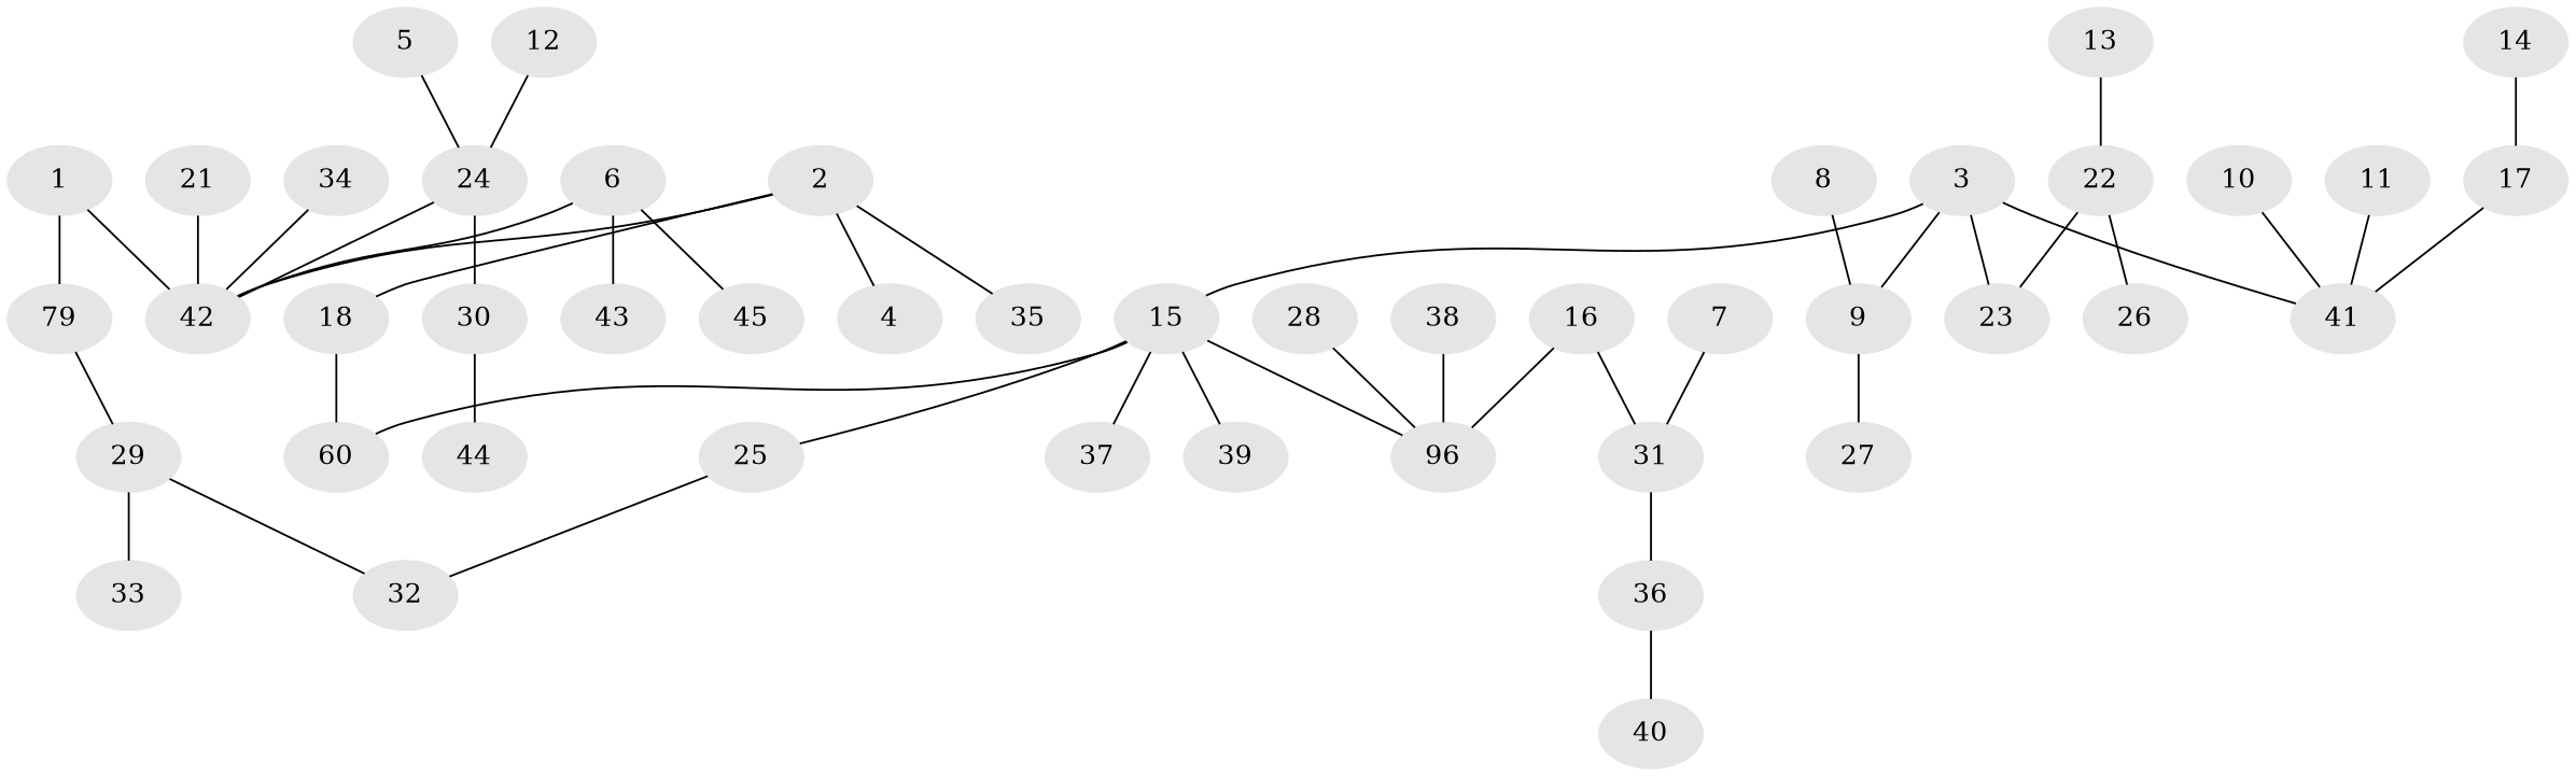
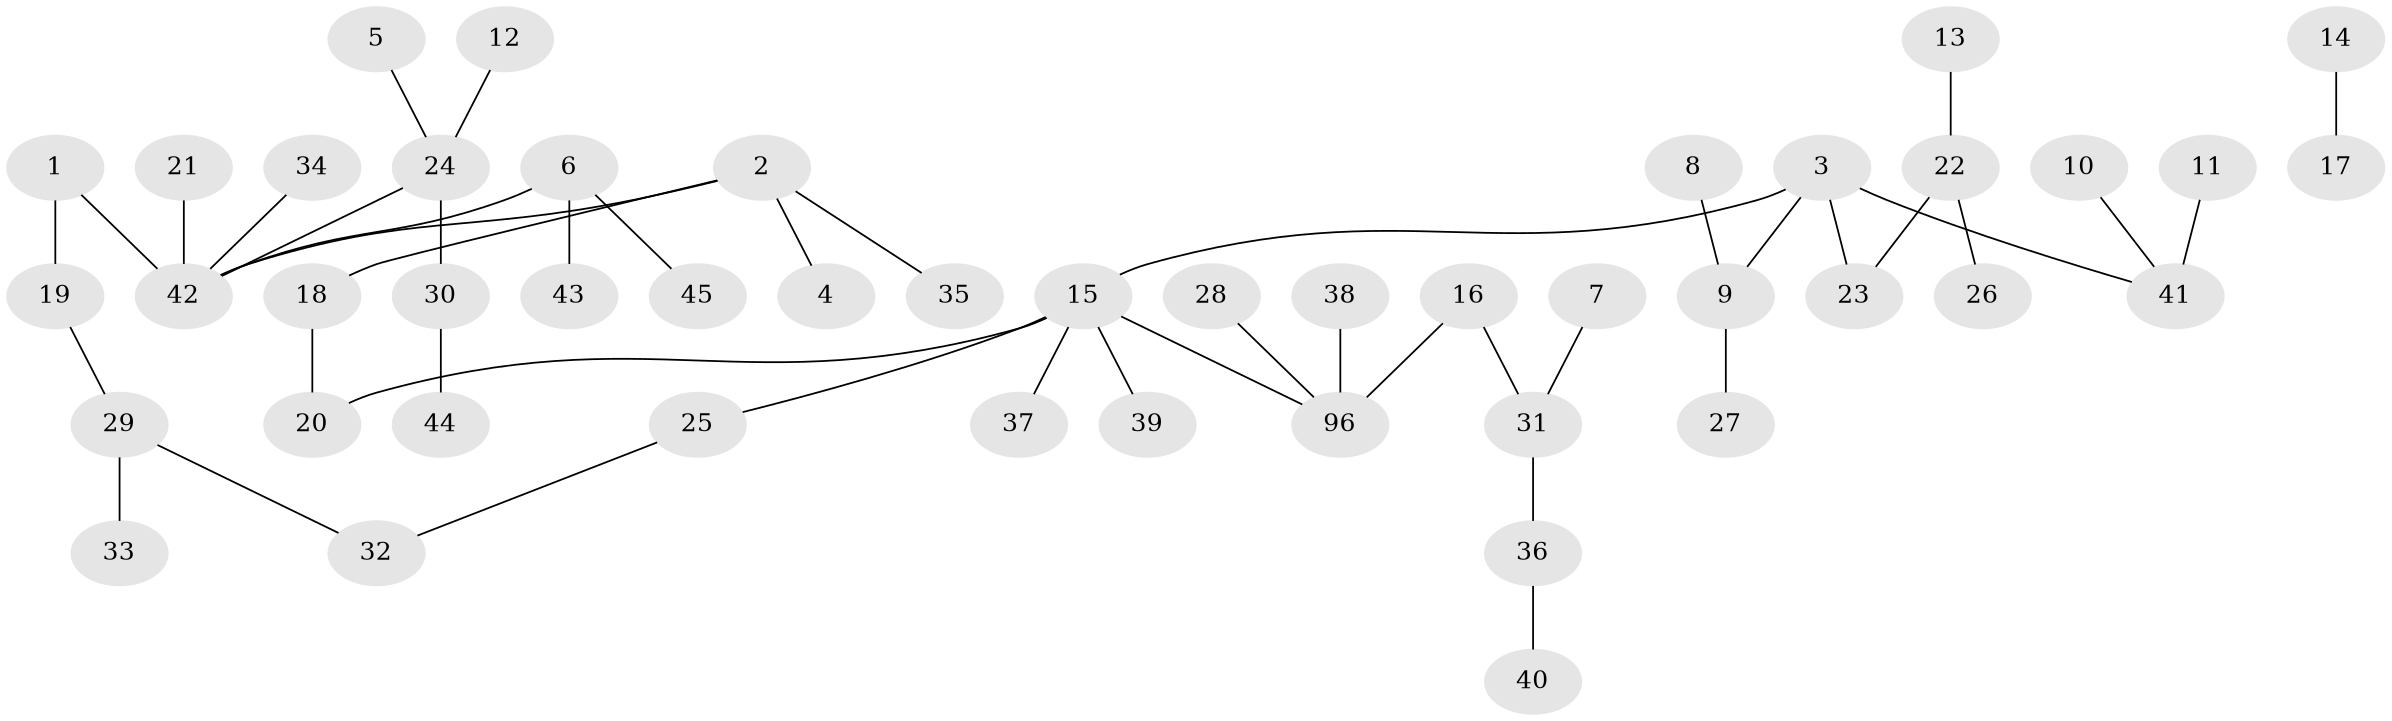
  graph {
    node [color=gray90 style=filled]
    edge [weight=1.0]
    1
-   19 [label=79]
+   19
    42
    29
    31
    36
    2
    4
    18
    35
-   20 [label=60]
+   20
    3
    9
    15
    23
    41
    27
    25
    37
    39
    n21 [label=96]
    5
    24
    30
    6
    43
    45
    7
    8
    10
    11
    12
    13
    22
    26
    14
    17
    32
    16
    33
    21
    44
    28
    40
    34
    38
    1 -- 19
    1 -- 42
    19 -- 29
    29 -- 32
    29 -- 33
    31 -- 36
    36 -- 40
    2 -- 42
    2 -- 4
    2 -- 18
    2 -- 35
    18 -- 20
    3 -- 9
    3 -- 15
    3 -- 23
    3 -- 41
    9 -- 27
    15 -- 20
    15 -- 25
    15 -- 37
    15 -- 39
    15 -- n21
    25 -- 32
    5 -- 24
    24 -- 42
    24 -- 30
    30 -- 44
    6 -- 42
    6 -- 43
    6 -- 45
    7 -- 31
    8 -- 9
    10 -- 41
    11 -- 41
    12 -- 24
    13 -- 22
    22 -- 23
    22 -- 26
    14 -- 17
-   17 -- 41
    16 -- 31
    16 -- n21
    21 -- 42
    28 -- n21
    34 -- 42
    38 -- n21
  }
